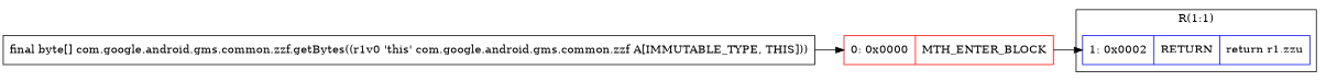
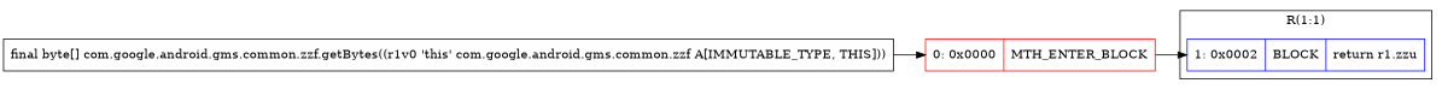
  digraph {
    rankdir=LR
    node [shape=record]
-   n1 [color=blue label="{1\:\ 0x0002|RETURN\l|return r1.zzu\l}"]
+   n1 [color=blue label="{1\:\ 0x0002|BLOCK\l|return r1.zzu\l}"]
    n2 [color=red label="{0\:\ 0x0000|MTH_ENTER_BLOCK\l}"]
    n3 [label="{final byte[] com.google.android.gms.common.zzf.getBytes((r1v0 'this' com.google.android.gms.common.zzf A[IMMUTABLE_TYPE, THIS])) }"]
    subgraph cluster_1 {
      label="R(1:1)"
      n1
    }
    n2 -> n1
    n3 -> n2
  }
